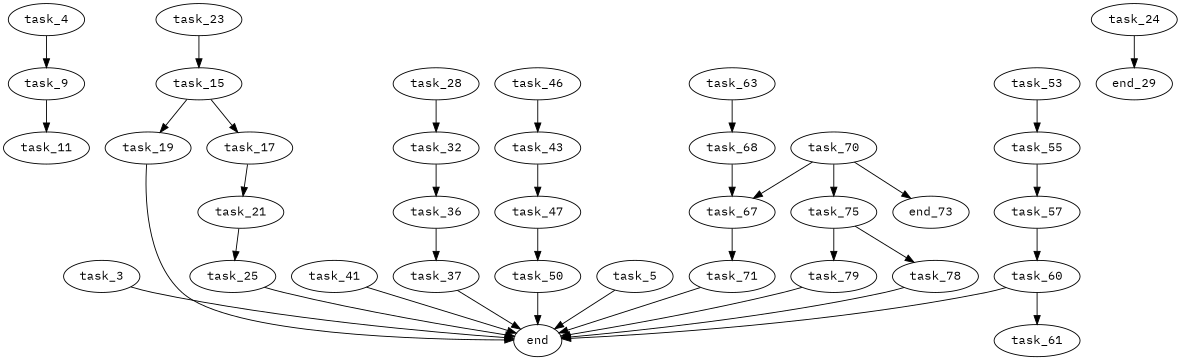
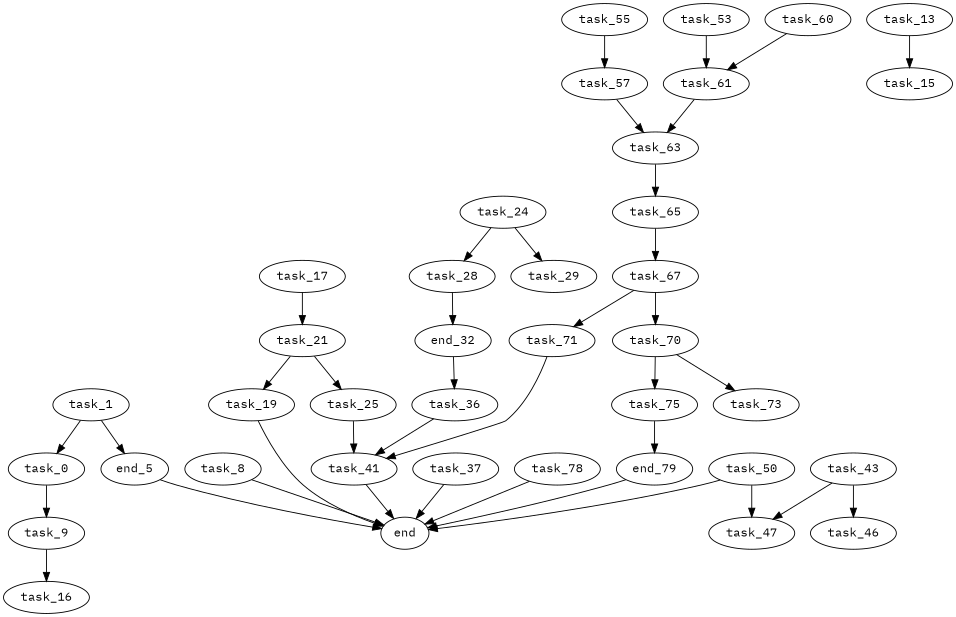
  digraph {
    fontname="IBM Plex Mono"
    node [fontname="IBM Plex Mono"]
    edge [fontname="IBM Plex Mono"]
-   task_4
-   task_5
+   task_1
+   task_4 [label=task_0]
+   task_5 [label=end_5]
    task_9
    end
-   task_8 [label=task_3]
-   task_11
-   task_13 [label=task_23]
+   task_8
+   task_11 [label=task_16]
+   task_13
    task_15
    n10 [label=task_17]
    task_19
    task_21
    task_25
    task_24
    task_28
-   task_29 [label=end_29]
-   task_32
+   task_29
+   task_32 [label=end_32]
    task_36
    task_41
    task_37
    task_43
    task_46
    task_47
    task_50
    task_53
    task_55
    task_57
    task_60
    task_61
    task_63
-   task_65 [label=task_68]
+   task_65
    task_67
    task_70
    task_71
-   task_73 [label=end_73]
+   task_73
    task_75
    task_78
-   task_79
+   task_79 [label=end_79]
+   task_1 -> task_4
+   task_1 -> task_5
    task_4 -> task_9
    task_5 -> end
    task_9 -> task_11
    task_8 -> end
    task_13 -> task_15
-   task_15 -> n10
-   task_15 -> task_19
+   task_21 -> task_19
    n10 -> task_21
    task_19 -> end
    task_21 -> task_25
-   task_25 -> end
+   task_25 -> task_41
+   task_24 -> task_28
    task_24 -> task_29
    task_28 -> task_32
    task_32 -> task_36
-   task_36 -> task_37
+   task_36 -> task_41
    task_41 -> end
    task_37 -> end
-   task_46 -> task_43
+   task_43 -> task_46
    task_43 -> task_47
-   task_47 -> task_50
+   task_50 -> task_47
    task_50 -> end
-   task_53 -> task_55
+   task_53 -> task_61
    task_55 -> task_57
-   task_57 -> task_60
-   task_60 -> end
+   task_57 -> task_63
    task_60 -> task_61
+   task_61 -> task_63
    task_63 -> task_65
    task_65 -> task_67
-   task_70 -> task_67
+   task_67 -> task_70
    task_67 -> task_71
    task_70 -> task_73
    task_70 -> task_75
-   task_71 -> end
-   task_75 -> task_78
+   task_71 -> task_41
    task_75 -> task_79
    task_78 -> end
    task_79 -> end
  }
